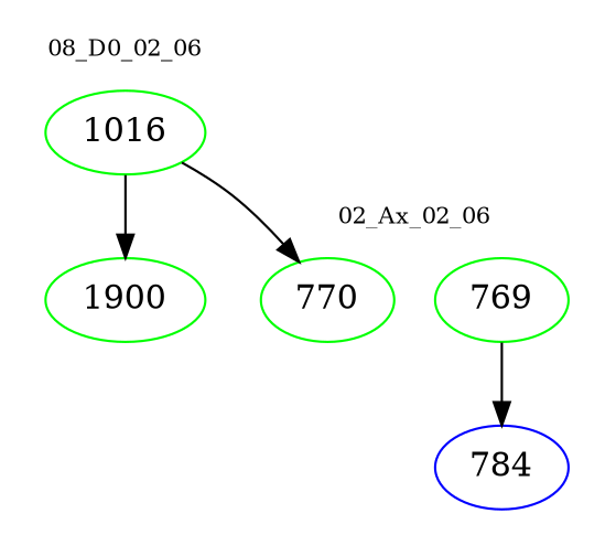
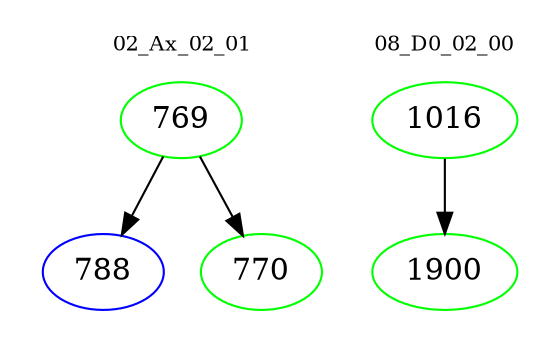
  digraph {
    node [color=green]
    edge [color=black]
    n1 [label=769]
-   n2 [color=blue label=784]
+   n2 [color=blue label=788]
    n3 [label=770]
    n4 [label=1016]
    n5 [label=1900]
    subgraph cluster_1 {
      color=white
      fontsize=10
-     label="02_Ax_02_06"
+     label="02_Ax_02_01"
      n1
      n2
      n3
    }
    subgraph cluster_2 {
      color=white
      fontsize=10
-     label="08_D0_02_06"
+     label="08_D0_02_00"
      n4
      n5
    }
    n1 -> n2
-   n4 -> n3
+   n1 -> n3
    n4 -> n5
  }
